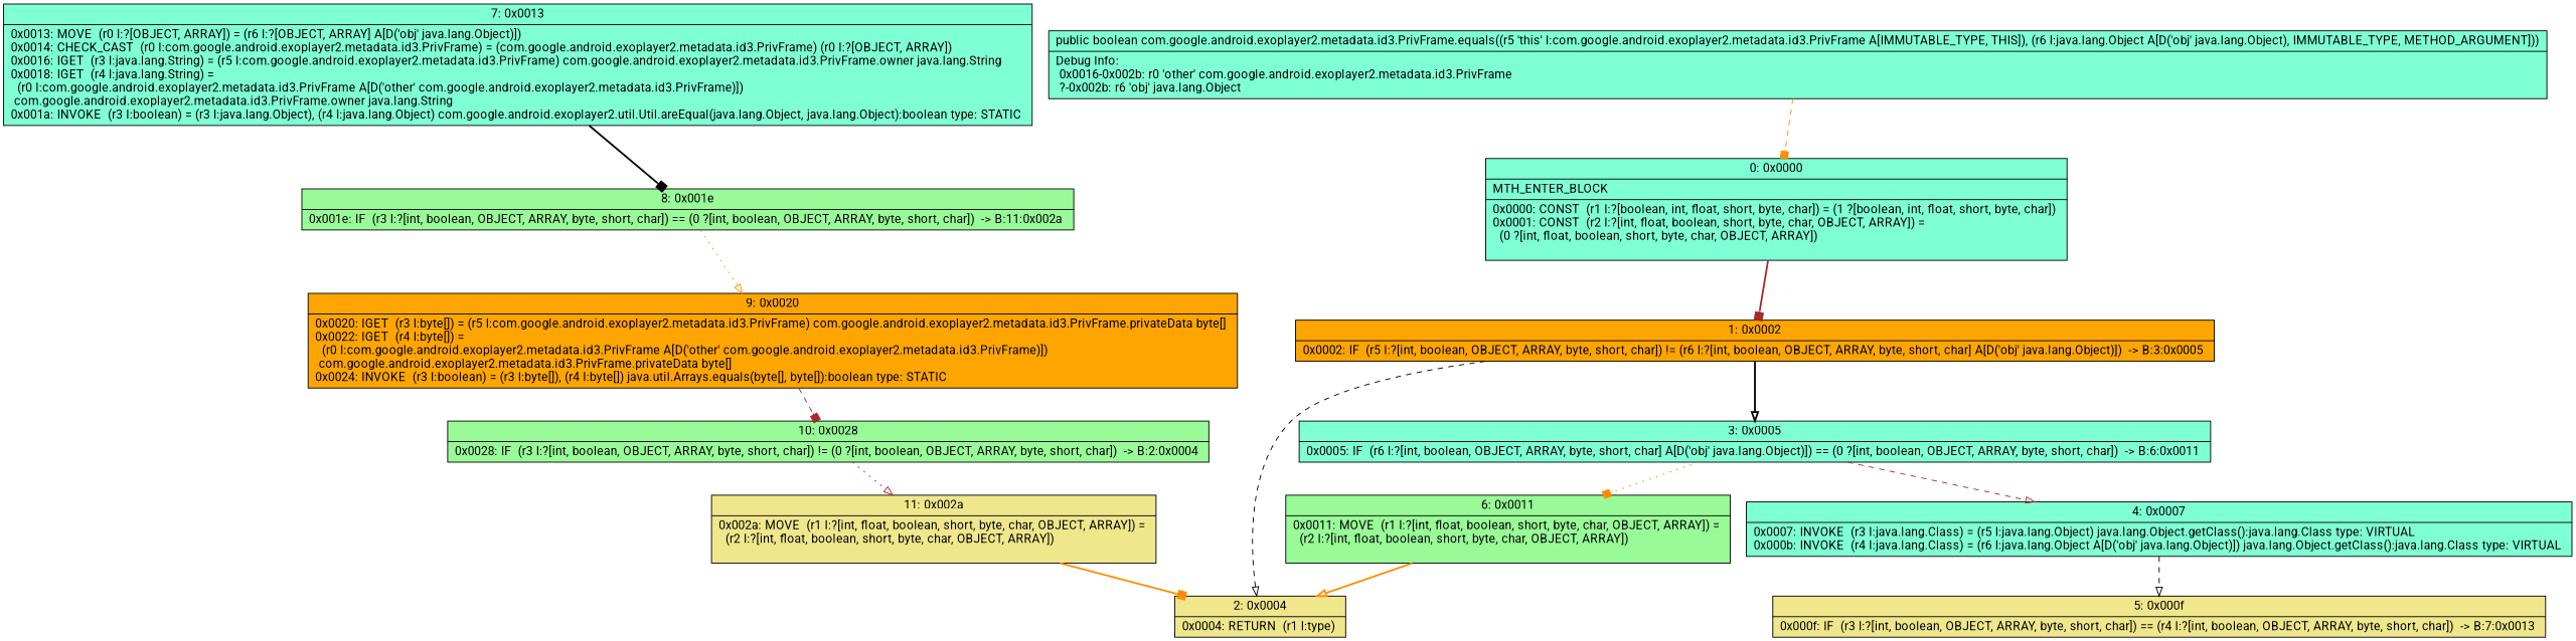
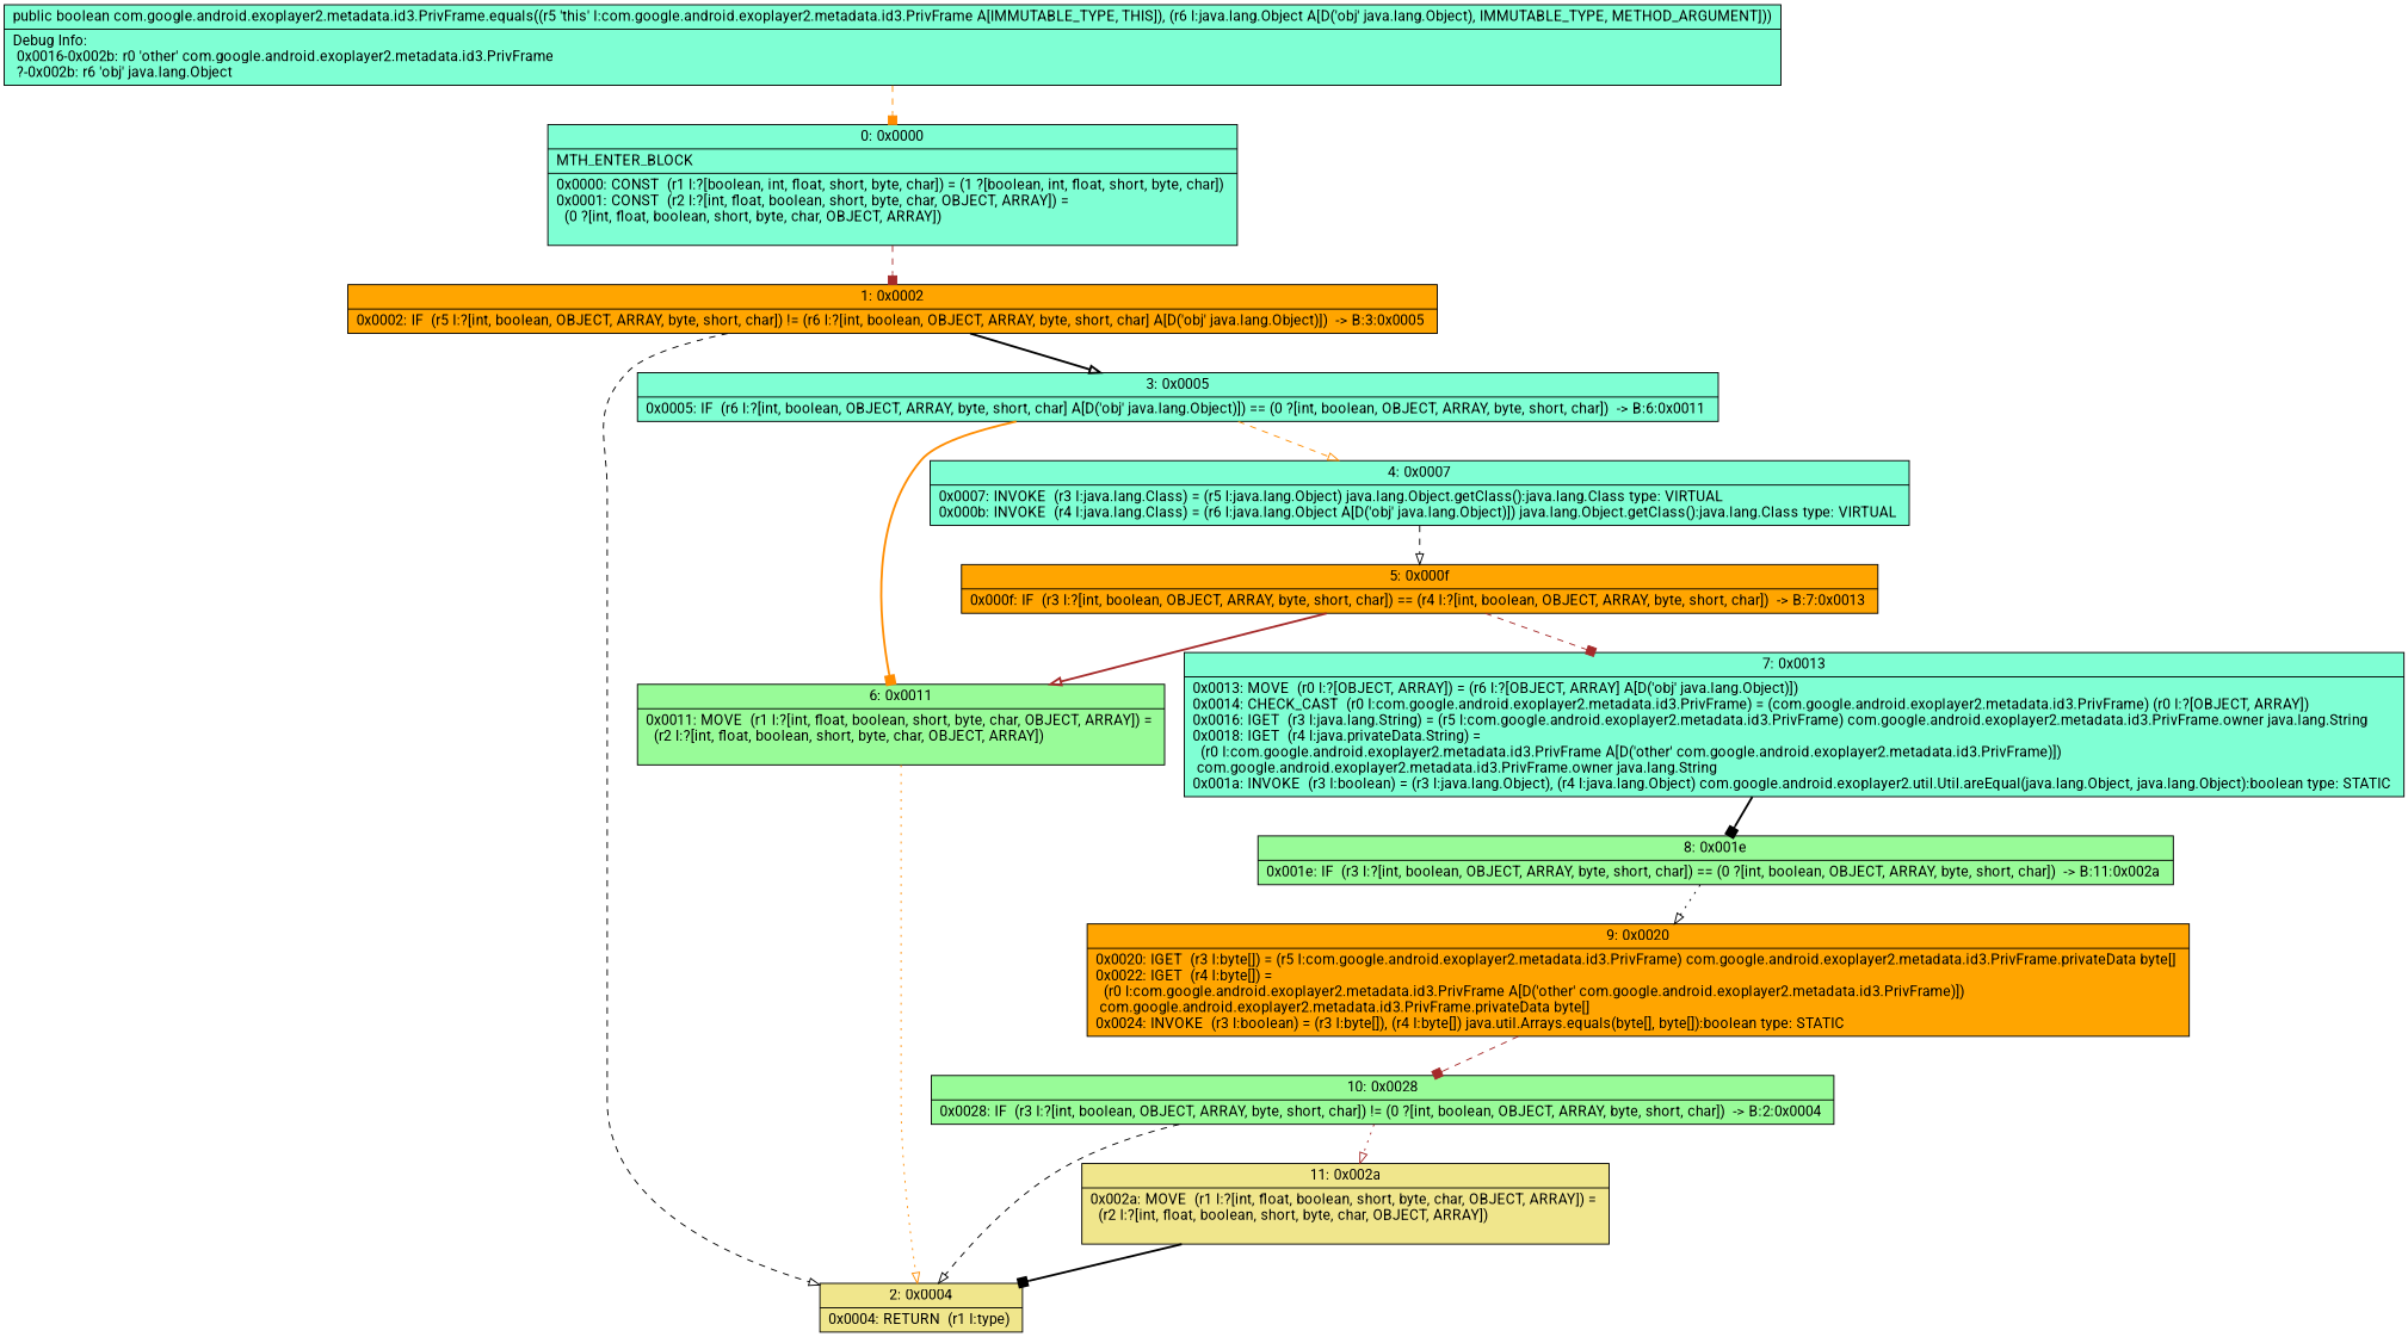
  digraph {
    fontname=Roboto
    node [fillcolor=aquamarine fontname=Roboto shape=record style=filled]
    edge [arrowhead=onormal color=black fontname=Roboto style=bold]
    n1 [label="{0\:\ 0x0000|MTH_ENTER_BLOCK\l|0x0000: CONST  (r1 I:?[boolean, int, float, short, byte, char]) = (1 ?[boolean, int, float, short, byte, char]) \l0x0001: CONST  (r2 I:?[int, float, boolean, short, byte, char, OBJECT, ARRAY]) = \l  (0 ?[int, float, boolean, short, byte, char, OBJECT, ARRAY])\l \l}"]
    n2 [fillcolor=orange label="{1\:\ 0x0002|0x0002: IF  (r5 I:?[int, boolean, OBJECT, ARRAY, byte, short, char]) != (r6 I:?[int, boolean, OBJECT, ARRAY, byte, short, char] A[D('obj' java.lang.Object)])  \-\> B:3:0x0005 \l}"]
    n3 [fillcolor=khaki label="{2\:\ 0x0004|0x0004: RETURN  (r1 I:type) \l}"]
    n4 [label="{3\:\ 0x0005|0x0005: IF  (r6 I:?[int, boolean, OBJECT, ARRAY, byte, short, char] A[D('obj' java.lang.Object)]) == (0 ?[int, boolean, OBJECT, ARRAY, byte, short, char])  \-\> B:6:0x0011 \l}"]
    n5 [label="{4\:\ 0x0007|0x0007: INVOKE  (r3 I:java.lang.Class) = (r5 I:java.lang.Object) java.lang.Object.getClass():java.lang.Class type: VIRTUAL \l0x000b: INVOKE  (r4 I:java.lang.Class) = (r6 I:java.lang.Object A[D('obj' java.lang.Object)]) java.lang.Object.getClass():java.lang.Class type: VIRTUAL \l}"]
    n6 [fillcolor=palegreen label="{6\:\ 0x0011|0x0011: MOVE  (r1 I:?[int, float, boolean, short, byte, char, OBJECT, ARRAY]) = \l  (r2 I:?[int, float, boolean, short, byte, char, OBJECT, ARRAY])\l \l}"]
-   n7 [fillcolor=khaki label="{5\:\ 0x000f|0x000f: IF  (r3 I:?[int, boolean, OBJECT, ARRAY, byte, short, char]) == (r4 I:?[int, boolean, OBJECT, ARRAY, byte, short, char])  \-\> B:7:0x0013 \l}"]
-   n8 [label="{7\:\ 0x0013|0x0013: MOVE  (r0 I:?[OBJECT, ARRAY]) = (r6 I:?[OBJECT, ARRAY] A[D('obj' java.lang.Object)]) \l0x0014: CHECK_CAST  (r0 I:com.google.android.exoplayer2.metadata.id3.PrivFrame) = (com.google.android.exoplayer2.metadata.id3.PrivFrame) (r0 I:?[OBJECT, ARRAY]) \l0x0016: IGET  (r3 I:java.lang.String) = (r5 I:com.google.android.exoplayer2.metadata.id3.PrivFrame) com.google.android.exoplayer2.metadata.id3.PrivFrame.owner java.lang.String \l0x0018: IGET  (r4 I:java.lang.String) = \l  (r0 I:com.google.android.exoplayer2.metadata.id3.PrivFrame A[D('other' com.google.android.exoplayer2.metadata.id3.PrivFrame)])\l com.google.android.exoplayer2.metadata.id3.PrivFrame.owner java.lang.String \l0x001a: INVOKE  (r3 I:boolean) = (r3 I:java.lang.Object), (r4 I:java.lang.Object) com.google.android.exoplayer2.util.Util.areEqual(java.lang.Object, java.lang.Object):boolean type: STATIC \l}"]
+   n7 [fillcolor=orange label="{5\:\ 0x000f|0x000f: IF  (r3 I:?[int, boolean, OBJECT, ARRAY, byte, short, char]) == (r4 I:?[int, boolean, OBJECT, ARRAY, byte, short, char])  \-\> B:7:0x0013 \l}"]
+   n8 [label="{7\:\ 0x0013|0x0013: MOVE  (r0 I:?[OBJECT, ARRAY]) = (r6 I:?[OBJECT, ARRAY] A[D('obj' java.lang.Object)]) \l0x0014: CHECK_CAST  (r0 I:com.google.android.exoplayer2.metadata.id3.PrivFrame) = (com.google.android.exoplayer2.metadata.id3.PrivFrame) (r0 I:?[OBJECT, ARRAY]) \l0x0016: IGET  (r3 I:java.lang.String) = (r5 I:com.google.android.exoplayer2.metadata.id3.PrivFrame) com.google.android.exoplayer2.metadata.id3.PrivFrame.owner java.lang.String \l0x0018: IGET  (r4 I:java.privateData.String) = \l  (r0 I:com.google.android.exoplayer2.metadata.id3.PrivFrame A[D('other' com.google.android.exoplayer2.metadata.id3.PrivFrame)])\l com.google.android.exoplayer2.metadata.id3.PrivFrame.owner java.lang.String \l0x001a: INVOKE  (r3 I:boolean) = (r3 I:java.lang.Object), (r4 I:java.lang.Object) com.google.android.exoplayer2.util.Util.areEqual(java.lang.Object, java.lang.Object):boolean type: STATIC \l}"]
    n9 [fillcolor=palegreen label="{8\:\ 0x001e|0x001e: IF  (r3 I:?[int, boolean, OBJECT, ARRAY, byte, short, char]) == (0 ?[int, boolean, OBJECT, ARRAY, byte, short, char])  \-\> B:11:0x002a \l}"]
    n10 [fillcolor=orange label="{9\:\ 0x0020|0x0020: IGET  (r3 I:byte[]) = (r5 I:com.google.android.exoplayer2.metadata.id3.PrivFrame) com.google.android.exoplayer2.metadata.id3.PrivFrame.privateData byte[] \l0x0022: IGET  (r4 I:byte[]) = \l  (r0 I:com.google.android.exoplayer2.metadata.id3.PrivFrame A[D('other' com.google.android.exoplayer2.metadata.id3.PrivFrame)])\l com.google.android.exoplayer2.metadata.id3.PrivFrame.privateData byte[] \l0x0024: INVOKE  (r3 I:boolean) = (r3 I:byte[]), (r4 I:byte[]) java.util.Arrays.equals(byte[], byte[]):boolean type: STATIC \l}"]
    n11 [fillcolor=palegreen label="{10\:\ 0x0028|0x0028: IF  (r3 I:?[int, boolean, OBJECT, ARRAY, byte, short, char]) != (0 ?[int, boolean, OBJECT, ARRAY, byte, short, char])  \-\> B:2:0x0004 \l}"]
    n12 [fillcolor=khaki label="{11\:\ 0x002a|0x002a: MOVE  (r1 I:?[int, float, boolean, short, byte, char, OBJECT, ARRAY]) = \l  (r2 I:?[int, float, boolean, short, byte, char, OBJECT, ARRAY])\l \l}"]
    n13 [label="{public boolean com.google.android.exoplayer2.metadata.id3.PrivFrame.equals((r5 'this' I:com.google.android.exoplayer2.metadata.id3.PrivFrame A[IMMUTABLE_TYPE, THIS]), (r6 I:java.lang.Object A[D('obj' java.lang.Object), IMMUTABLE_TYPE, METHOD_ARGUMENT]))  | Debug Info:\l  0x0016\-0x002b: r0 'other' com.google.android.exoplayer2.metadata.id3.PrivFrame\l  ?\-0x002b: r6 'obj' java.lang.Object\l}"]
-   n1 -> n2 [arrowhead=box color=brown]
+   n1 -> n2 [arrowhead=box color=brown style=dashed]
    n2 -> n3 [style=dashed]
    n2 -> n4
-   n4 -> n5 [color=brown style=dashed]
-   n4 -> n6 [arrowhead=box color=darkorange style=dotted]
+   n4 -> n5 [color=darkorange style=dashed]
+   n4 -> n6 [arrowhead=box color=darkorange]
    n5 -> n7 [style=dashed]
-   n6 -> n3 [color=darkorange]
+   n6 -> n3 [color=darkorange style=dotted]
+   n7 -> n6 [color=brown]
+   n7 -> n8 [arrowhead=box color=brown style=dashed]
    n8 -> n9 [arrowhead=box]
-   n9 -> n10 [color=darkorange style=dotted]
+   n9 -> n10 [style=dotted]
    n10 -> n11 [arrowhead=box color=brown style=dashed]
+   n11 -> n3 [style=dashed]
    n11 -> n12 [color=brown style=dotted]
-   n12 -> n3 [arrowhead=box color=darkorange]
+   n12 -> n3 [arrowhead=box]
    n13 -> n1 [arrowhead=box color=darkorange style=dashed]
  }
